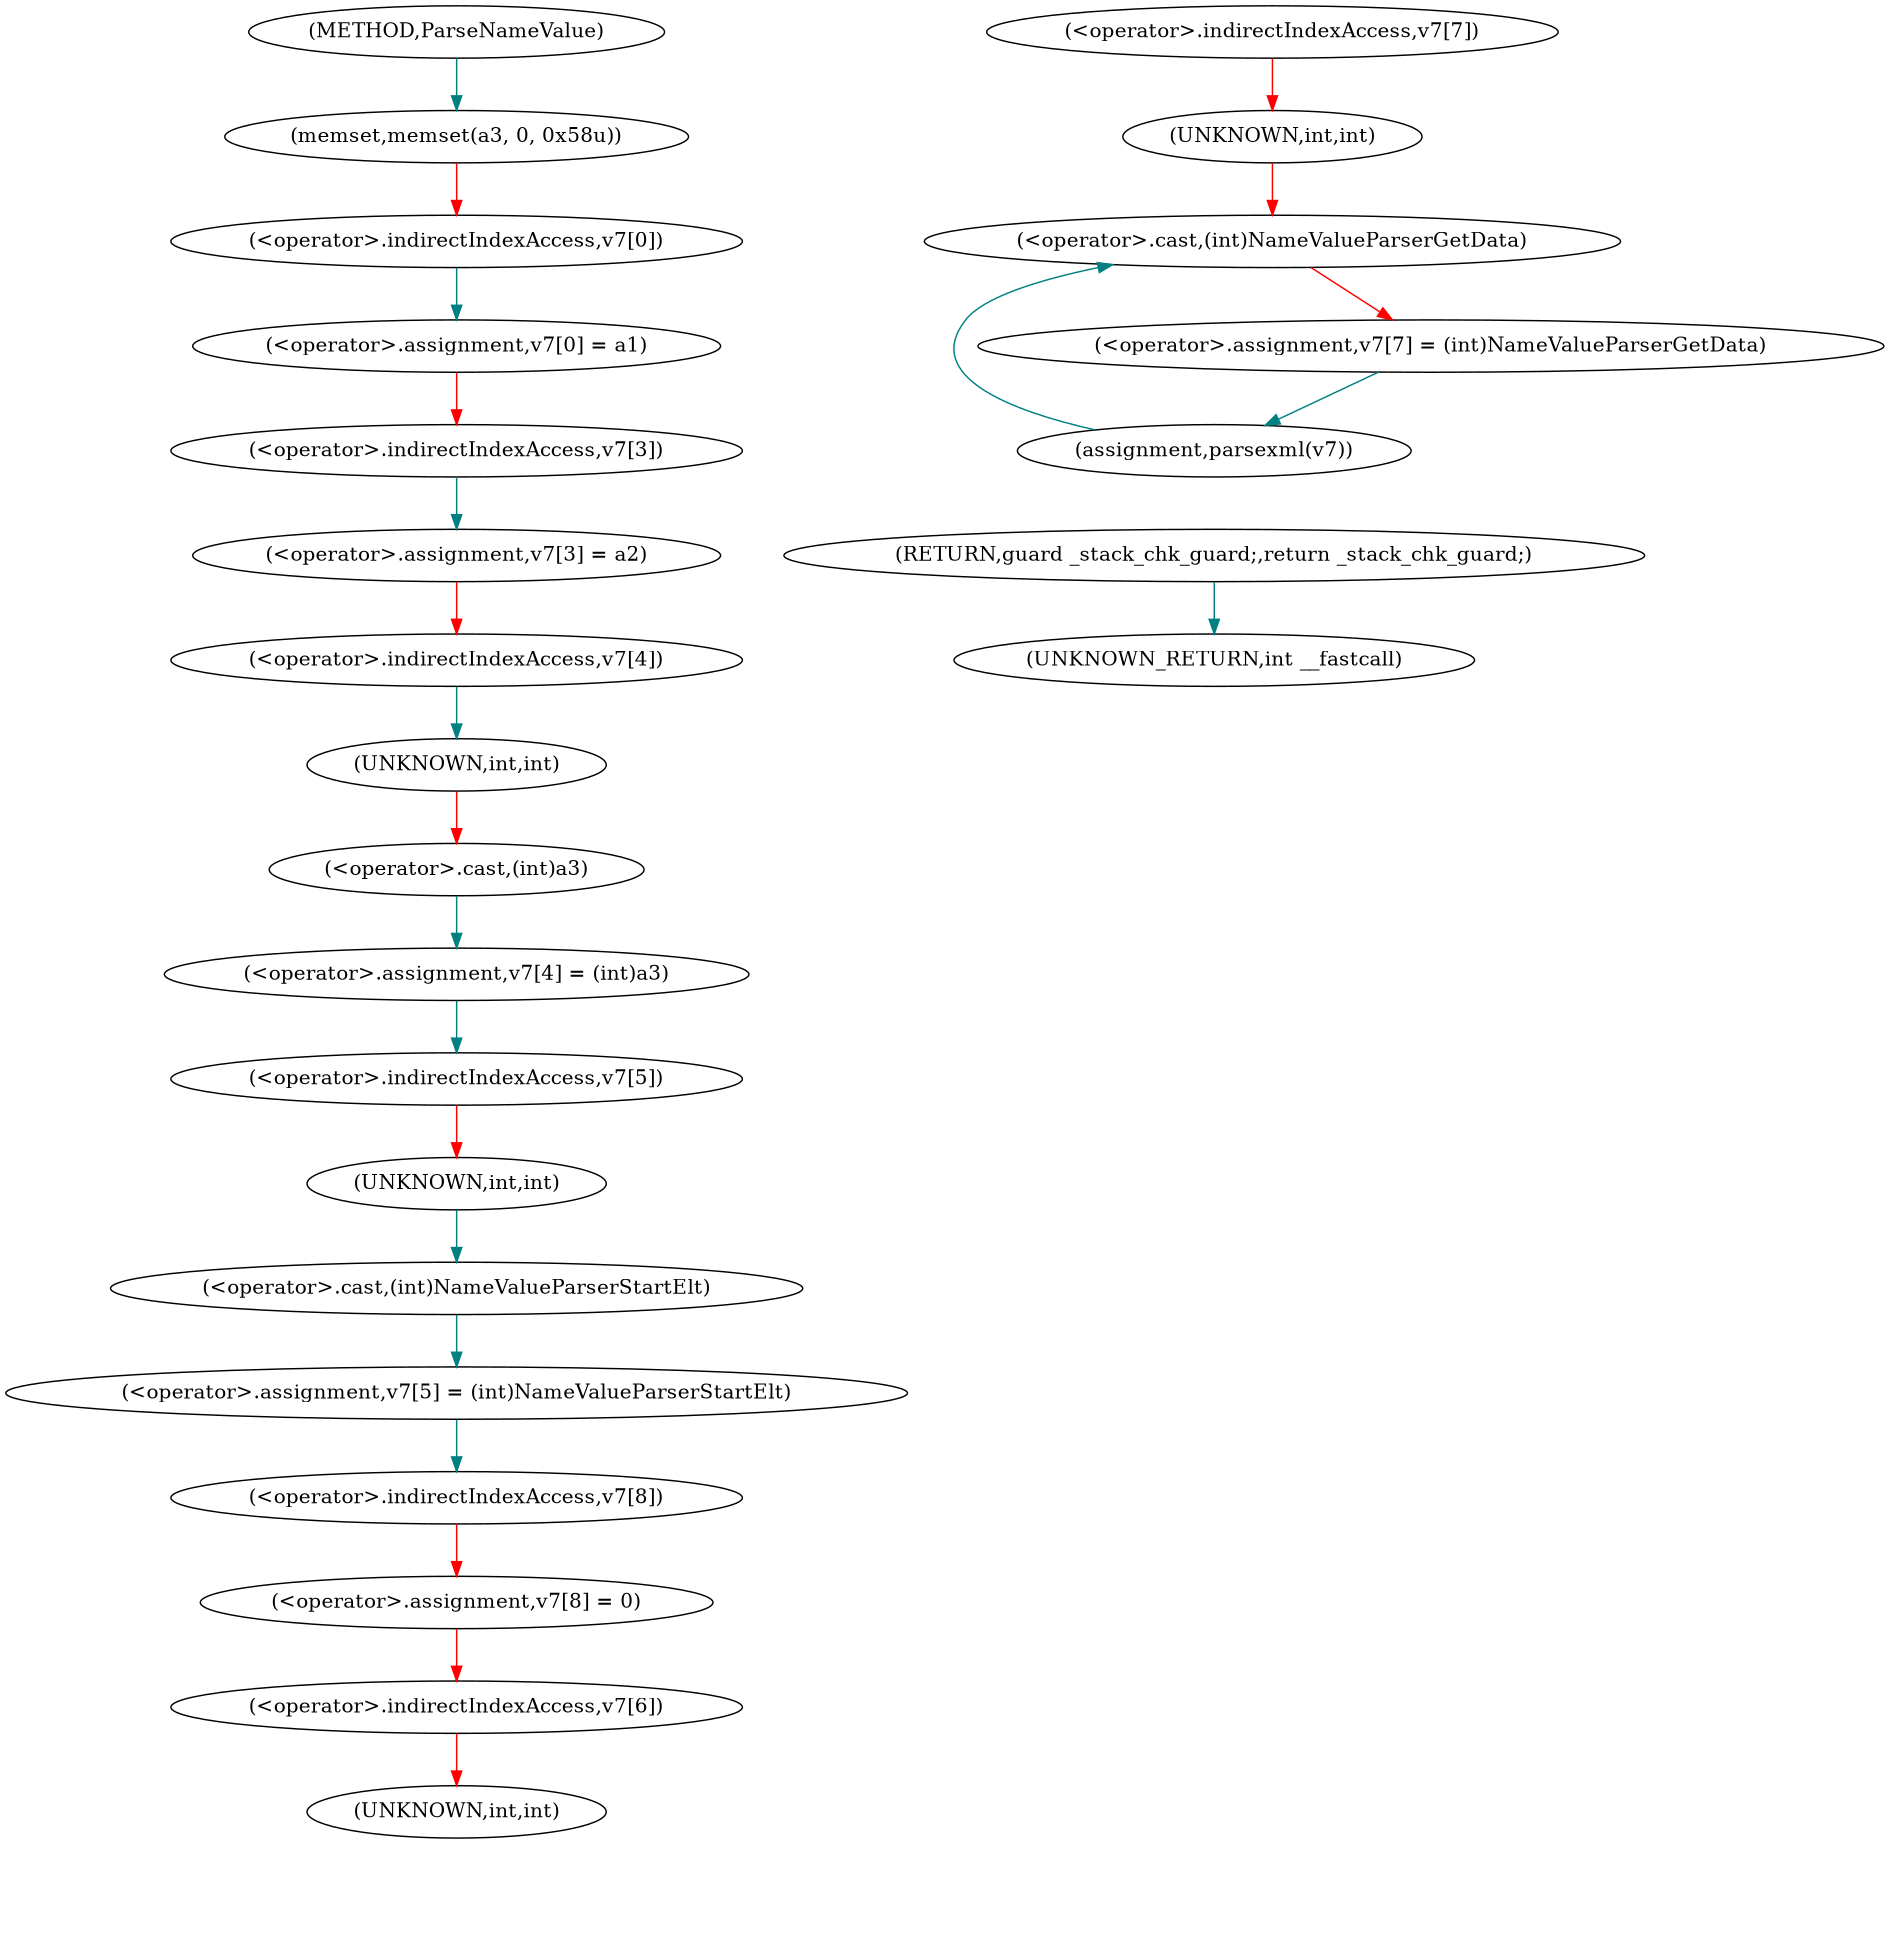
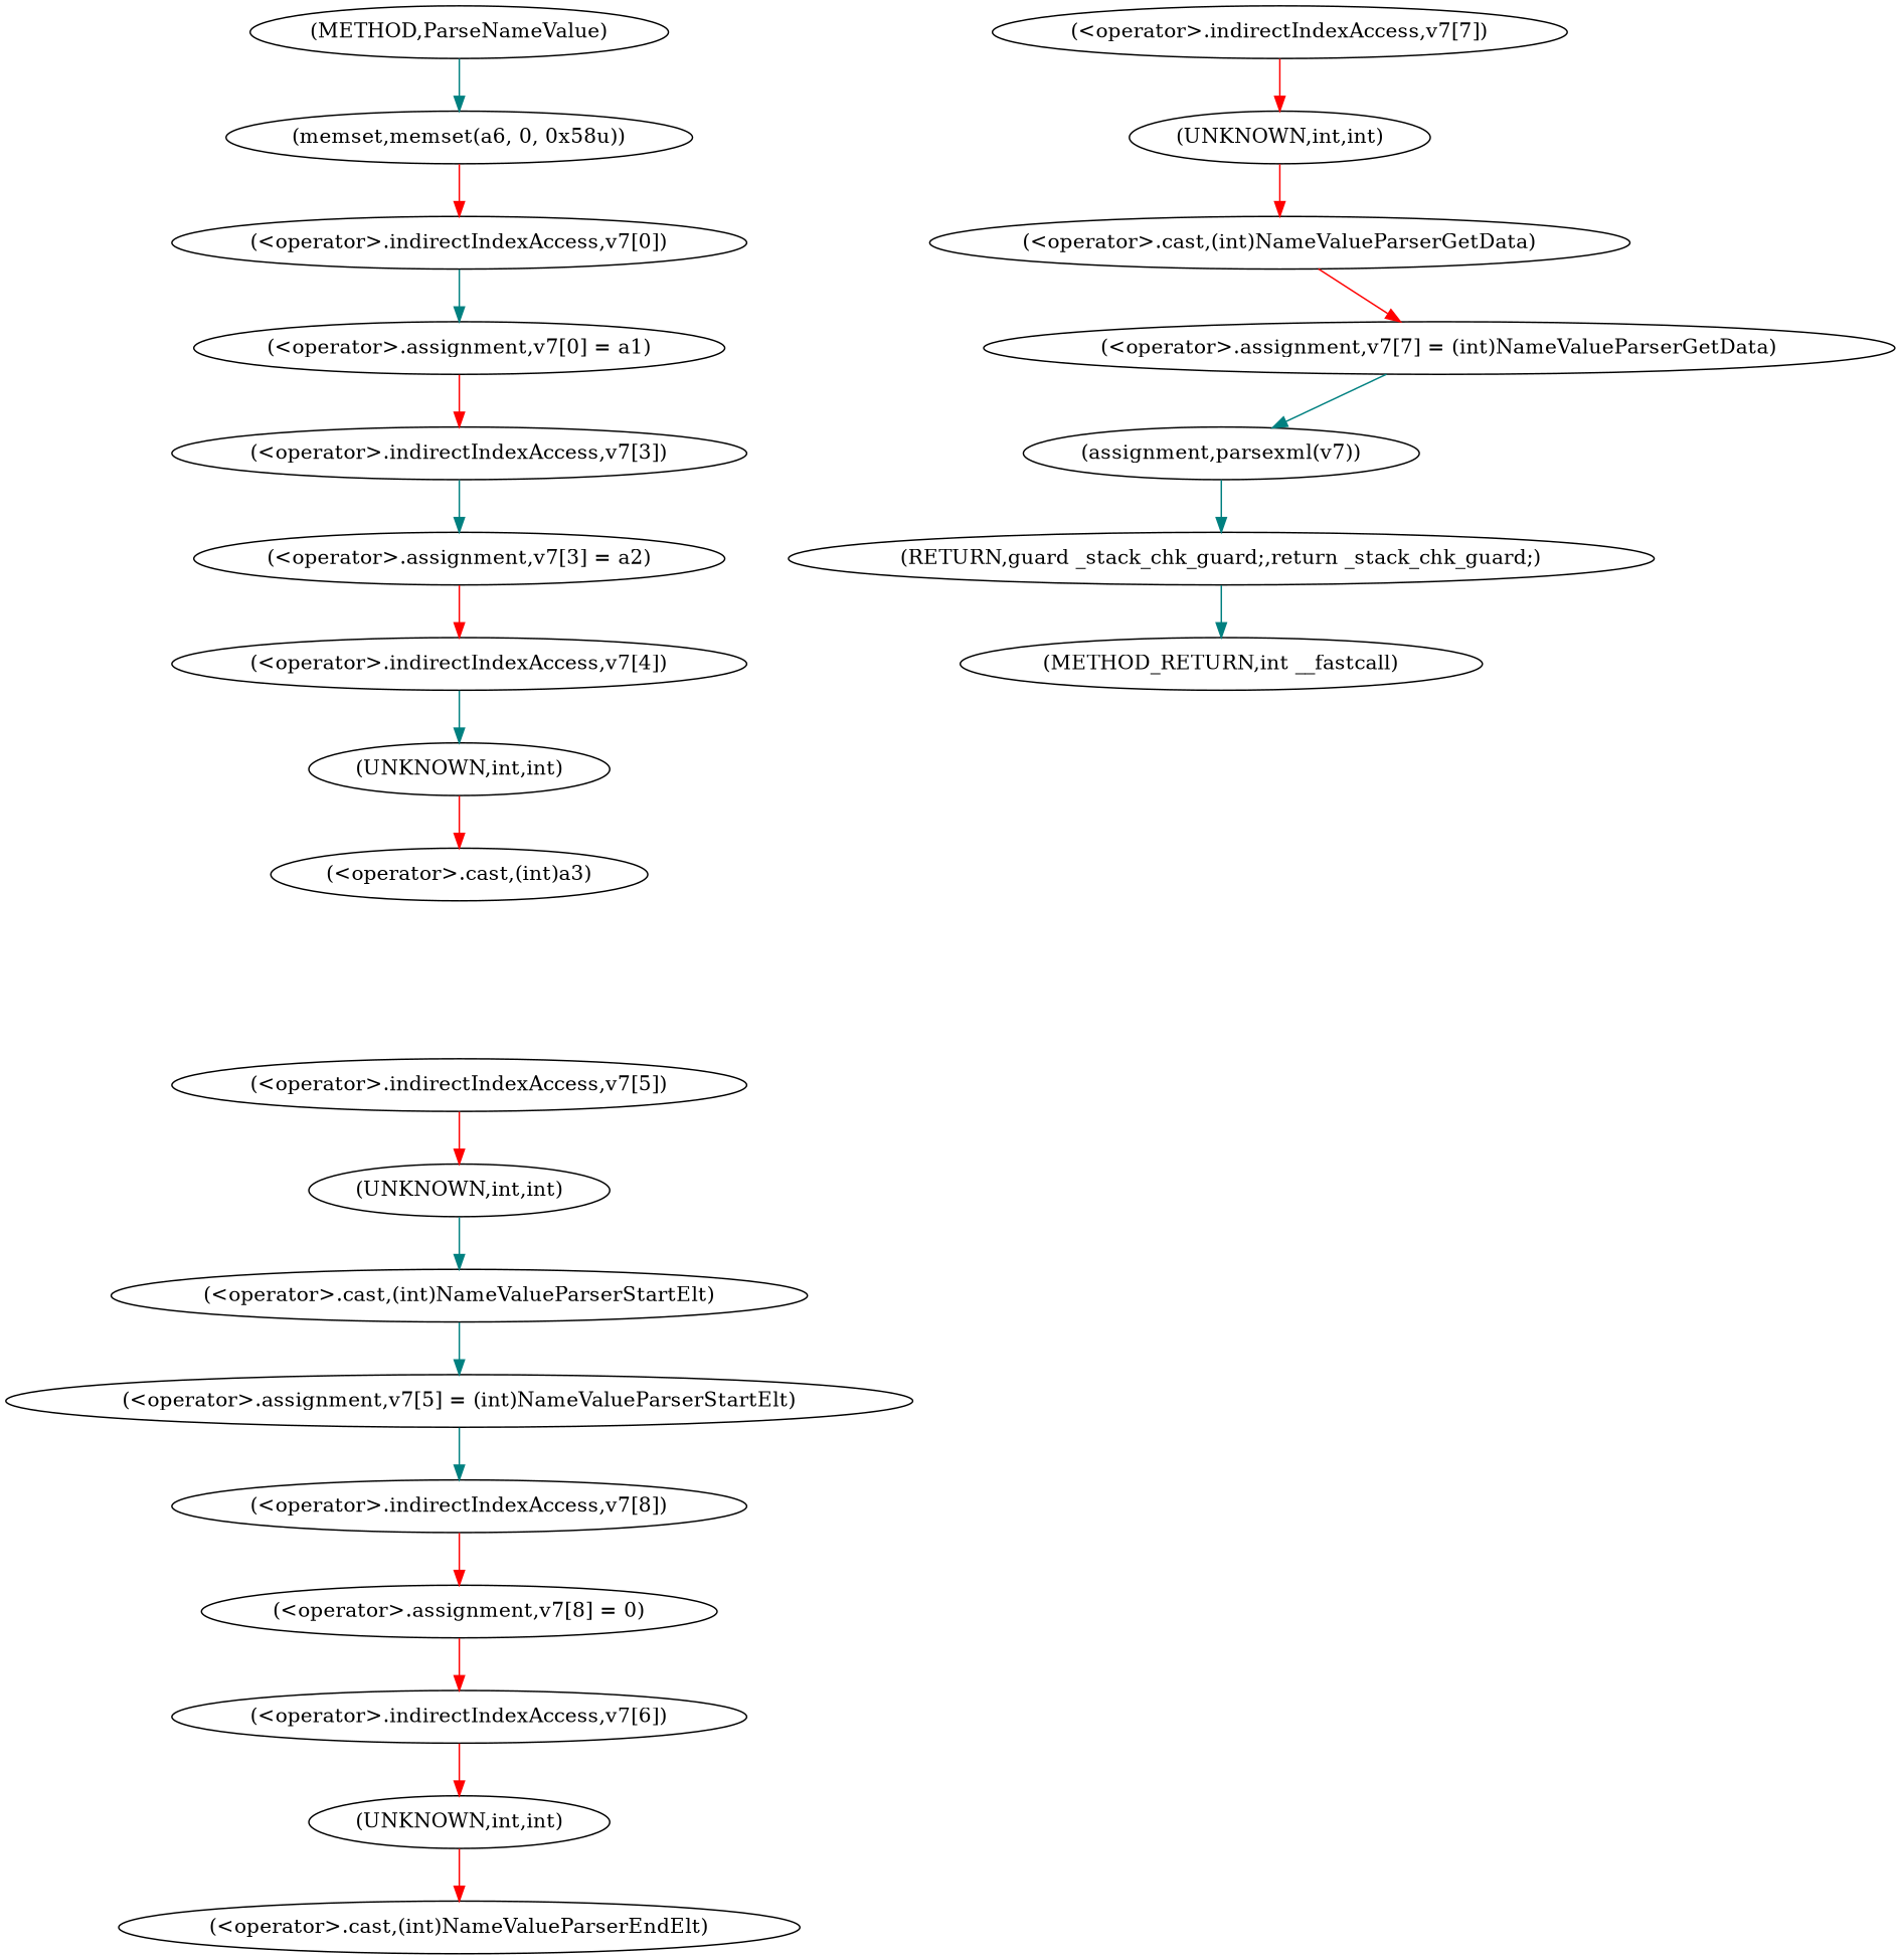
  digraph {
    edge [color=red]
-   n1 [label="(memset,memset(a3, 0, 0x58u))"]
+   n1 [label="(memset,memset(a6, 0, 0x58u))"]
    n2 [label="(<operator>.indirectIndexAccess,v7[0])"]
    n3 [label="(<operator>.assignment,v7[0] = a1)"]
    n4 [label="(<operator>.indirectIndexAccess,v7[3])"]
    n5 [label="(<operator>.assignment,v7[3] = a2)"]
    n6 [label="(<operator>.indirectIndexAccess,v7[4])"]
    n7 [label="(UNKNOWN,int,int)"]
-   n8 [label="(<operator>.assignment,v7[4] = (int)a3)"]
    n9 [label="(<operator>.indirectIndexAccess,v7[5])"]
    n10 [label="(UNKNOWN,int,int)"]
    n11 [label="(<operator>.cast,(int)a3)"]
    n12 [label="(<operator>.assignment,v7[5] = (int)NameValueParserStartElt)"]
    n13 [label="(<operator>.indirectIndexAccess,v7[8])"]
    n14 [label="(<operator>.assignment,v7[8] = 0)"]
    n15 [label="(<operator>.cast,(int)NameValueParserStartElt)"]
    n16 [label="(<operator>.indirectIndexAccess,v7[6])"]
    n17 [label="(UNKNOWN,int,int)"]
    n18 [label="(<operator>.indirectIndexAccess,v7[7])"]
    n19 [label="(UNKNOWN,int,int)"]
+   n20 [label="(<operator>.cast,(int)NameValueParserEndElt)"]
    n21 [label="(<operator>.assignment,v7[7] = (int)NameValueParserGetData)"]
    n22 [label="(assignment,parsexml(v7))"]
    n23 [label="(RETURN,guard _stack_chk_guard;,return _stack_chk_guard;)"]
    n24 [label="(<operator>.cast,(int)NameValueParserGetData)"]
-   n25 [label="(UNKNOWN_RETURN,int __fastcall)"]
+   n25 [label="(METHOD_RETURN,int __fastcall)"]
    n26 [label="(METHOD,ParseNameValue)"]
    n1 -> n2
    n2 -> n3 [color=teal]
    n3 -> n4
    n4 -> n5 [color=teal]
    n5 -> n6
    n6 -> n7 [color=teal]
    n7 -> n11
-   n8 -> n9 [color=teal]
    n9 -> n10
    n10 -> n15 [color=teal]
-   n11 -> n8 [color=teal]
    n12 -> n13 [color=teal]
    n13 -> n14
    n14 -> n16
    n15 -> n12 [color=teal]
    n16 -> n17
+   n17 -> n20
    n18 -> n19
    n19 -> n24
    n21 -> n22 [color=teal]
-   n22 -> n24 [color=teal]
+   n22 -> n23 [color=teal]
    n23 -> n25 [color=teal]
    n24 -> n21
    n26 -> n1 [color=teal]
  }
